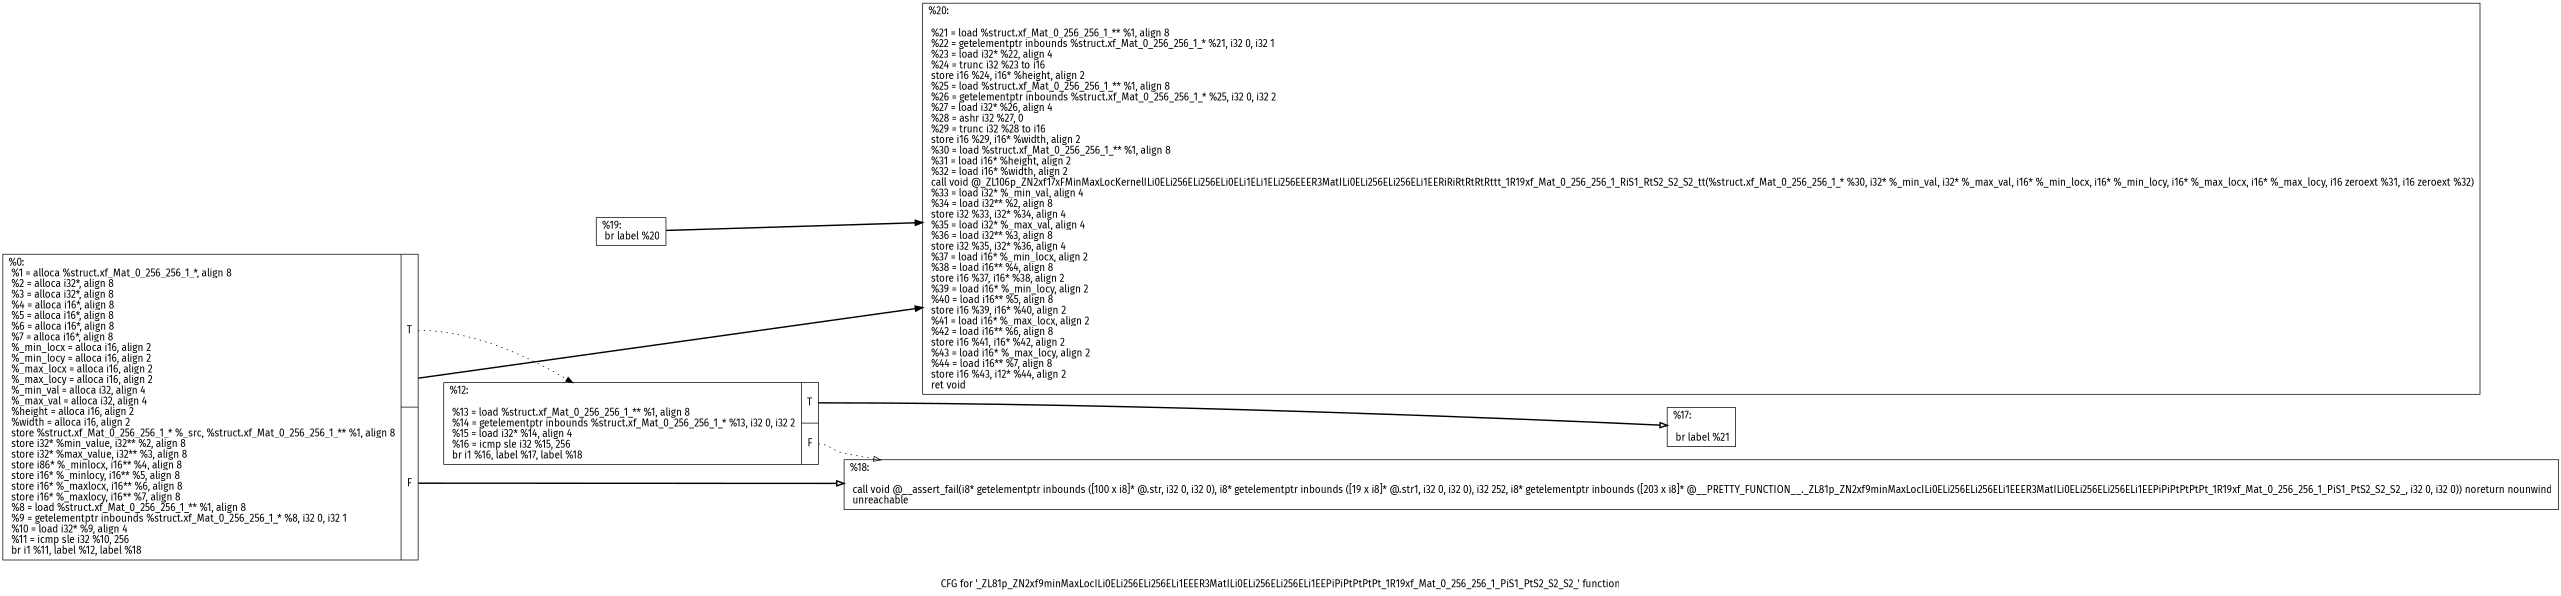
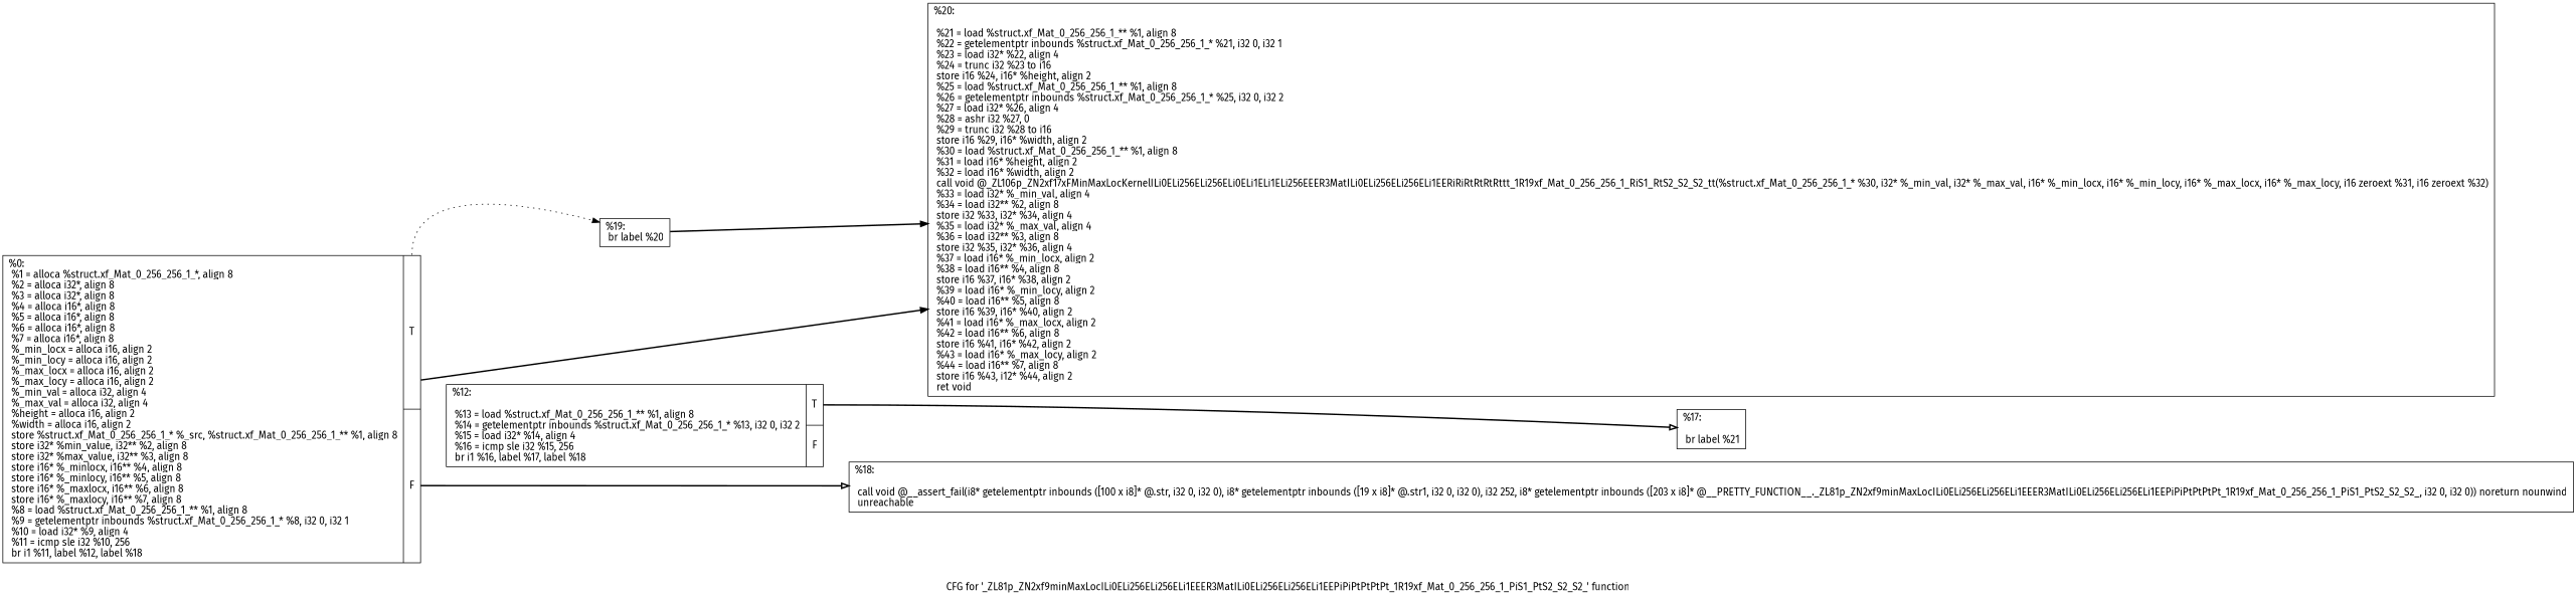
  digraph {
    fontname="Fira Sans"
    label="CFG for '_ZL81p_ZN2xf9minMaxLocILi0ELi256ELi256ELi1EEER3MatILi0ELi256ELi256ELi1EEPiPiPtPtPtPt_1R19xf_Mat_0_256_256_1_PiS1_PtS2_S2_S2_' function"
    rankdir=LR
    node [fontname="Fira Sans" shape=record]
    edge [arrowhead=normal fontname="Fira Sans" style=bold]
-   n1 [label="{%0:\l  %1 = alloca %struct.xf_Mat_0_256_256_1_*, align 8\l  %2 = alloca i32*, align 8\l  %3 = alloca i32*, align 8\l  %4 = alloca i16*, align 8\l  %5 = alloca i16*, align 8\l  %6 = alloca i16*, align 8\l  %7 = alloca i16*, align 8\l  %_min_locx = alloca i16, align 2\l  %_min_locy = alloca i16, align 2\l  %_max_locx = alloca i16, align 2\l  %_max_locy = alloca i16, align 2\l  %_min_val = alloca i32, align 4\l  %_max_val = alloca i32, align 4\l  %height = alloca i16, align 2\l  %width = alloca i16, align 2\l  store %struct.xf_Mat_0_256_256_1_* %_src, %struct.xf_Mat_0_256_256_1_** %1, align 8\l  store i32* %min_value, i32** %2, align 8\l  store i32* %max_value, i32** %3, align 8\l  store i86* %_minlocx, i16** %4, align 8\l  store i16* %_minlocy, i16** %5, align 8\l  store i16* %_maxlocx, i16** %6, align 8\l  store i16* %_maxlocy, i16** %7, align 8\l  %8 = load %struct.xf_Mat_0_256_256_1_** %1, align 8\l  %9 = getelementptr inbounds %struct.xf_Mat_0_256_256_1_* %8, i32 0, i32 1\l  %10 = load i32* %9, align 4\l  %11 = icmp sle i32 %10, 256\l  br i1 %11, label %12, label %18\l|{<s0>T|<s1>F}}"]
+   n1 [label="{%0:\l  %1 = alloca %struct.xf_Mat_0_256_256_1_*, align 8\l  %2 = alloca i32*, align 8\l  %3 = alloca i32*, align 8\l  %4 = alloca i16*, align 8\l  %5 = alloca i16*, align 8\l  %6 = alloca i16*, align 8\l  %7 = alloca i16*, align 8\l  %_min_locx = alloca i16, align 2\l  %_min_locy = alloca i16, align 2\l  %_max_locx = alloca i16, align 2\l  %_max_locy = alloca i16, align 2\l  %_min_val = alloca i32, align 4\l  %_max_val = alloca i32, align 4\l  %height = alloca i16, align 2\l  %width = alloca i16, align 2\l  store %struct.xf_Mat_0_256_256_1_* %_src, %struct.xf_Mat_0_256_256_1_** %1, align 8\l  store i32* %min_value, i32** %2, align 8\l  store i32* %max_value, i32** %3, align 8\l  store i16* %_minlocx, i16** %4, align 8\l  store i16* %_minlocy, i16** %5, align 8\l  store i16* %_maxlocx, i16** %6, align 8\l  store i16* %_maxlocy, i16** %7, align 8\l  %8 = load %struct.xf_Mat_0_256_256_1_** %1, align 8\l  %9 = getelementptr inbounds %struct.xf_Mat_0_256_256_1_* %8, i32 0, i32 1\l  %10 = load i32* %9, align 4\l  %11 = icmp sle i32 %10, 256\l  br i1 %11, label %12, label %18\l|{<s0>T|<s1>F}}"]
    n2 [label="{%12:\l\l  %13 = load %struct.xf_Mat_0_256_256_1_** %1, align 8\l  %14 = getelementptr inbounds %struct.xf_Mat_0_256_256_1_* %13, i32 0, i32 2\l  %15 = load i32* %14, align 4\l  %16 = icmp sle i32 %15, 256\l  br i1 %16, label %17, label %18\l|{<s0>T|<s1>F}}"]
    n3 [label="{%18:\l\l  call void @__assert_fail(i8* getelementptr inbounds ([100 x i8]* @.str, i32 0, i32 0), i8* getelementptr inbounds ([19 x i8]* @.str1, i32 0, i32 0), i32 252, i8* getelementptr inbounds ([203 x i8]* @__PRETTY_FUNCTION__._ZL81p_ZN2xf9minMaxLocILi0ELi256ELi256ELi1EEER3MatILi0ELi256ELi256ELi1EEPiPiPtPtPtPt_1R19xf_Mat_0_256_256_1_PiS1_PtS2_S2_S2_, i32 0, i32 0)) noreturn nounwind\l  unreachable\l}"]
    n4 [label="{%20:\l\l  %21 = load %struct.xf_Mat_0_256_256_1_** %1, align 8\l  %22 = getelementptr inbounds %struct.xf_Mat_0_256_256_1_* %21, i32 0, i32 1\l  %23 = load i32* %22, align 4\l  %24 = trunc i32 %23 to i16\l  store i16 %24, i16* %height, align 2\l  %25 = load %struct.xf_Mat_0_256_256_1_** %1, align 8\l  %26 = getelementptr inbounds %struct.xf_Mat_0_256_256_1_* %25, i32 0, i32 2\l  %27 = load i32* %26, align 4\l  %28 = ashr i32 %27, 0\l  %29 = trunc i32 %28 to i16\l  store i16 %29, i16* %width, align 2\l  %30 = load %struct.xf_Mat_0_256_256_1_** %1, align 8\l  %31 = load i16* %height, align 2\l  %32 = load i16* %width, align 2\l  call void @_ZL106p_ZN2xf17xFMinMaxLocKernelILi0ELi256ELi256ELi0ELi1ELi1ELi256EEER3MatILi0ELi256ELi256ELi1EERiRiRtRtRtRttt_1R19xf_Mat_0_256_256_1_RiS1_RtS2_S2_S2_tt(%struct.xf_Mat_0_256_256_1_* %30, i32* %_min_val, i32* %_max_val, i16* %_min_locx, i16* %_min_locy, i16* %_max_locx, i16* %_max_locy, i16 zeroext %31, i16 zeroext %32)\l  %33 = load i32* %_min_val, align 4\l  %34 = load i32** %2, align 8\l  store i32 %33, i32* %34, align 4\l  %35 = load i32* %_max_val, align 4\l  %36 = load i32** %3, align 8\l  store i32 %35, i32* %36, align 4\l  %37 = load i16* %_min_locx, align 2\l  %38 = load i16** %4, align 8\l  store i16 %37, i16* %38, align 2\l  %39 = load i16* %_min_locy, align 2\l  %40 = load i16** %5, align 8\l  store i16 %39, i16* %40, align 2\l  %41 = load i16* %_max_locx, align 2\l  %42 = load i16** %6, align 8\l  store i16 %41, i16* %42, align 2\l  %43 = load i16* %_max_locy, align 2\l  %44 = load i16** %7, align 8\l  store i16 %43, i12* %44, align 2\l  ret void\l}"]
    n5 [label="{%17:\l\l  br label %21\l}"]
    n6 [label="{%19:                                                  \l  br label %20\l}"]
-   n1 -> n2 [style=dotted tailport=s0]
+   n1 -> n6 [style=dotted tailport=s0]
    n1 -> n3 [arrowhead=onormal tailport=s1]
    n1 -> n4
-   n2 -> n3 [arrowhead=onormal style=dotted tailport=s1]
    n2 -> n5 [arrowhead=onormal tailport=s0]
    n6 -> n4
  }
